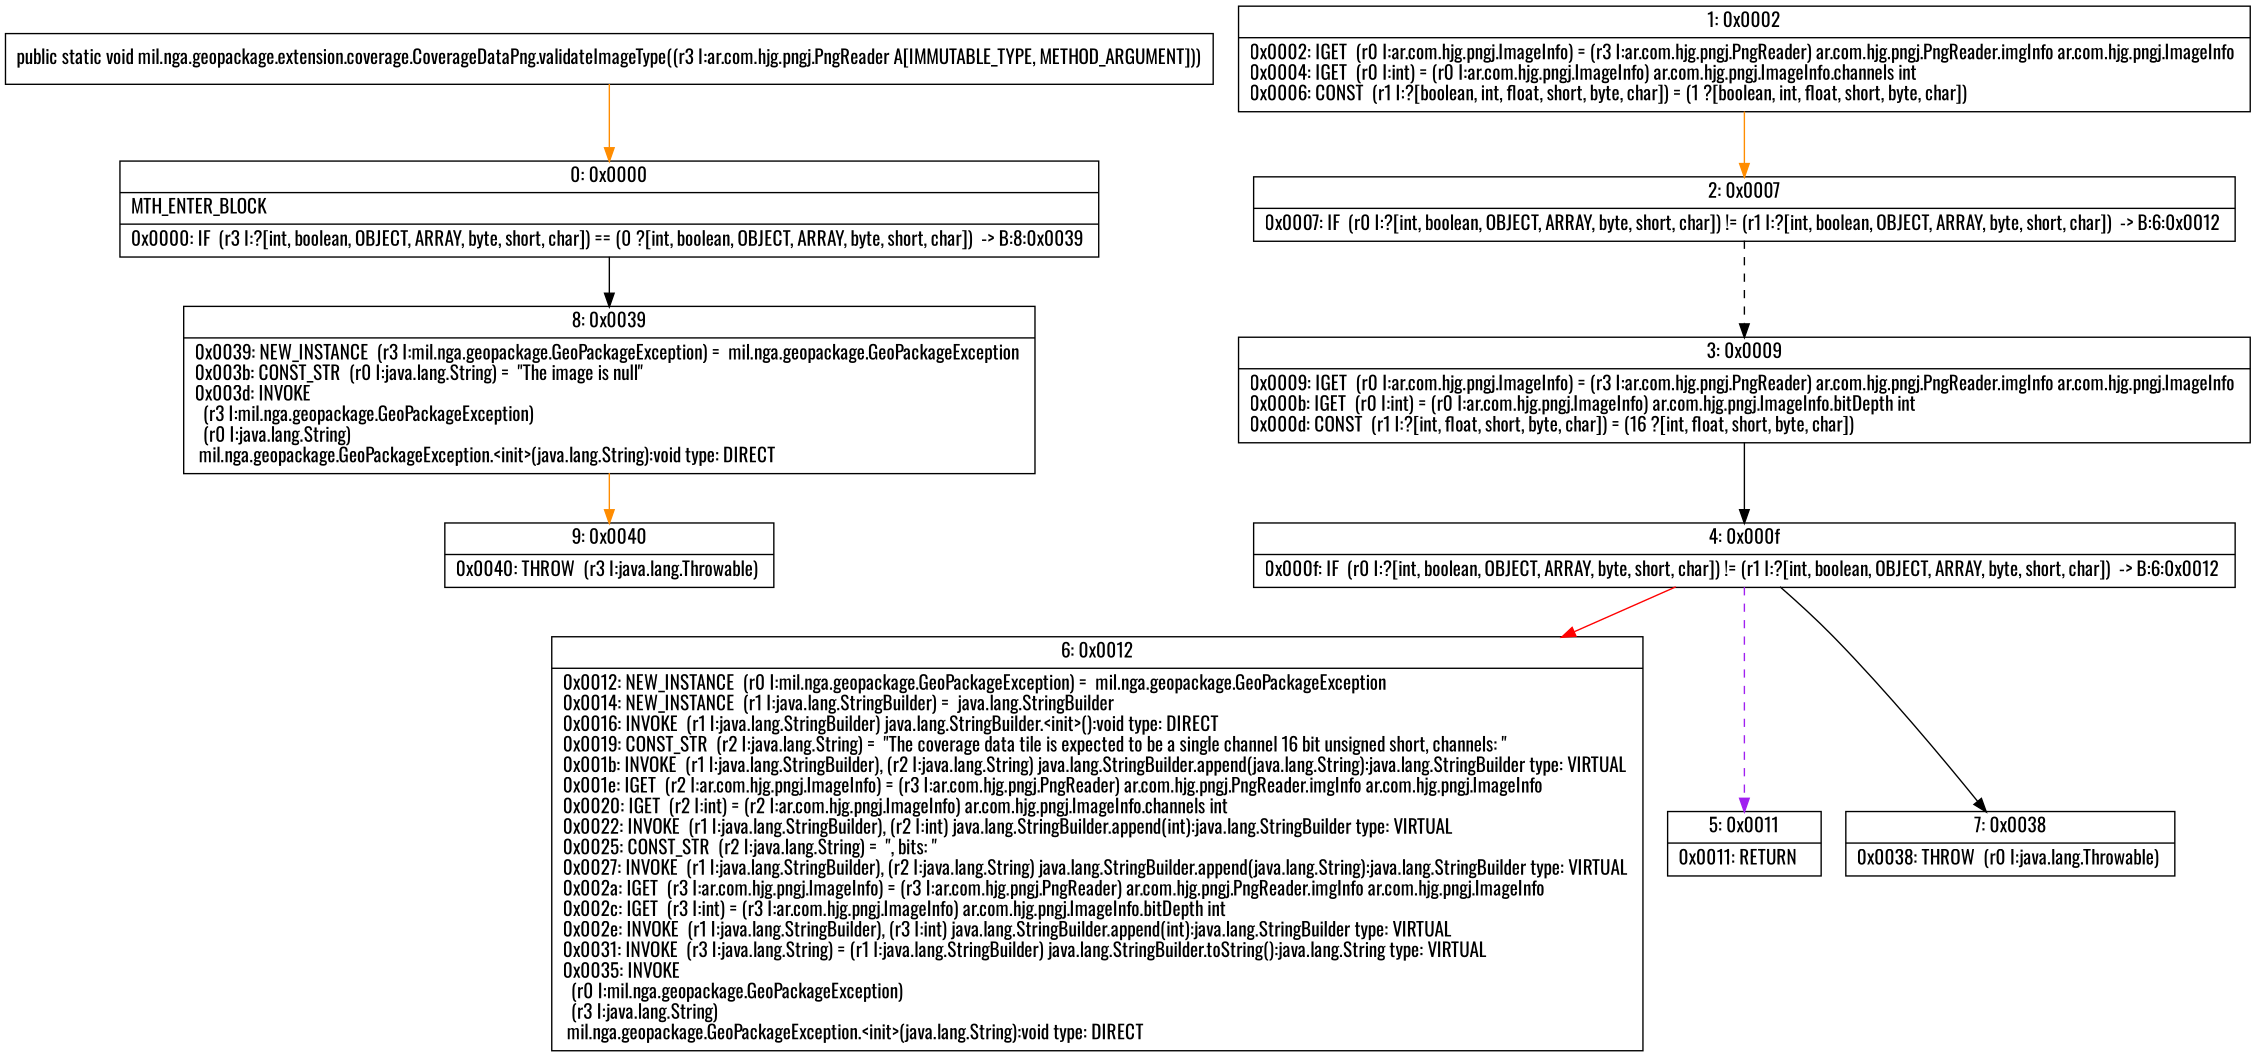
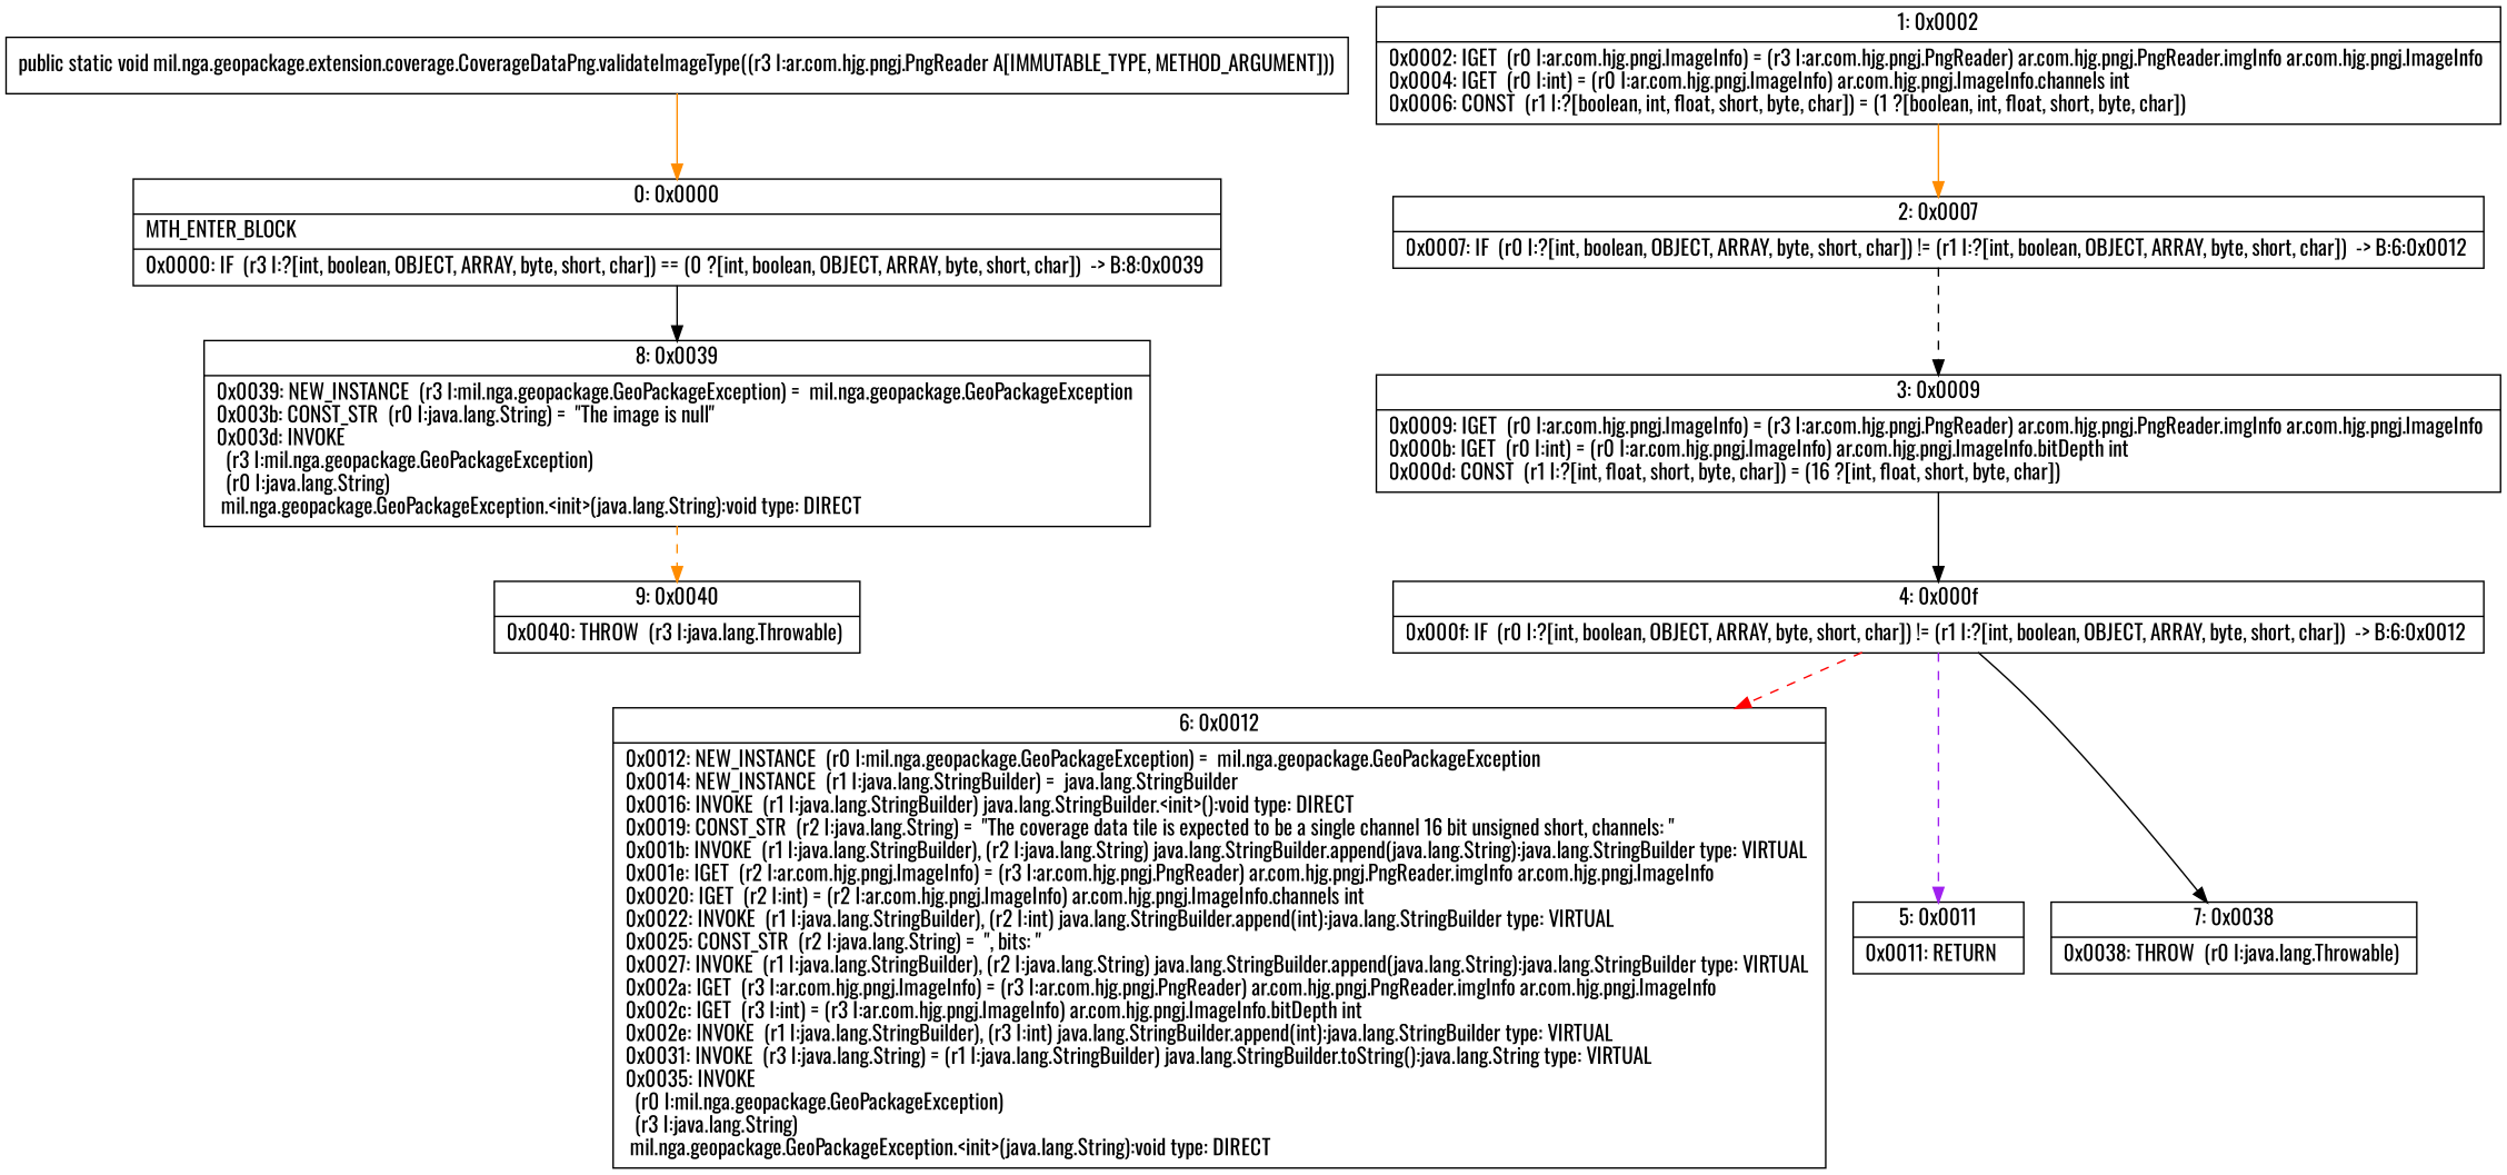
  digraph {
    fontname=Oswald
    node [fontname=Oswald shape=record]
    edge [color=black fontname=Oswald]
    n1 [label="{0\:\ 0x0000|MTH_ENTER_BLOCK\l|0x0000: IF  (r3 I:?[int, boolean, OBJECT, ARRAY, byte, short, char]) == (0 ?[int, boolean, OBJECT, ARRAY, byte, short, char])  \-\> B:8:0x0039 \l}"]
    n2 [label="{8\:\ 0x0039|0x0039: NEW_INSTANCE  (r3 I:mil.nga.geopackage.GeoPackageException) =  mil.nga.geopackage.GeoPackageException \l0x003b: CONST_STR  (r0 I:java.lang.String) =  \"The image is null\" \l0x003d: INVOKE  \l  (r3 I:mil.nga.geopackage.GeoPackageException)\l  (r0 I:java.lang.String)\l mil.nga.geopackage.GeoPackageException.\<init\>(java.lang.String):void type: DIRECT \l}"]
    n3 [label="{1\:\ 0x0002|0x0002: IGET  (r0 I:ar.com.hjg.pngj.ImageInfo) = (r3 I:ar.com.hjg.pngj.PngReader) ar.com.hjg.pngj.PngReader.imgInfo ar.com.hjg.pngj.ImageInfo \l0x0004: IGET  (r0 I:int) = (r0 I:ar.com.hjg.pngj.ImageInfo) ar.com.hjg.pngj.ImageInfo.channels int \l0x0006: CONST  (r1 I:?[boolean, int, float, short, byte, char]) = (1 ?[boolean, int, float, short, byte, char]) \l}"]
    n4 [label="{2\:\ 0x0007|0x0007: IF  (r0 I:?[int, boolean, OBJECT, ARRAY, byte, short, char]) != (r1 I:?[int, boolean, OBJECT, ARRAY, byte, short, char])  \-\> B:6:0x0012 \l}"]
    n5 [label="{9\:\ 0x0040|0x0040: THROW  (r3 I:java.lang.Throwable) \l}"]
    n6 [label="{3\:\ 0x0009|0x0009: IGET  (r0 I:ar.com.hjg.pngj.ImageInfo) = (r3 I:ar.com.hjg.pngj.PngReader) ar.com.hjg.pngj.PngReader.imgInfo ar.com.hjg.pngj.ImageInfo \l0x000b: IGET  (r0 I:int) = (r0 I:ar.com.hjg.pngj.ImageInfo) ar.com.hjg.pngj.ImageInfo.bitDepth int \l0x000d: CONST  (r1 I:?[int, float, short, byte, char]) = (16 ?[int, float, short, byte, char]) \l}"]
    n7 [label="{4\:\ 0x000f|0x000f: IF  (r0 I:?[int, boolean, OBJECT, ARRAY, byte, short, char]) != (r1 I:?[int, boolean, OBJECT, ARRAY, byte, short, char])  \-\> B:6:0x0012 \l}"]
    n8 [label="{6\:\ 0x0012|0x0012: NEW_INSTANCE  (r0 I:mil.nga.geopackage.GeoPackageException) =  mil.nga.geopackage.GeoPackageException \l0x0014: NEW_INSTANCE  (r1 I:java.lang.StringBuilder) =  java.lang.StringBuilder \l0x0016: INVOKE  (r1 I:java.lang.StringBuilder) java.lang.StringBuilder.\<init\>():void type: DIRECT \l0x0019: CONST_STR  (r2 I:java.lang.String) =  \"The coverage data tile is expected to be a single channel 16 bit unsigned short, channels: \" \l0x001b: INVOKE  (r1 I:java.lang.StringBuilder), (r2 I:java.lang.String) java.lang.StringBuilder.append(java.lang.String):java.lang.StringBuilder type: VIRTUAL \l0x001e: IGET  (r2 I:ar.com.hjg.pngj.ImageInfo) = (r3 I:ar.com.hjg.pngj.PngReader) ar.com.hjg.pngj.PngReader.imgInfo ar.com.hjg.pngj.ImageInfo \l0x0020: IGET  (r2 I:int) = (r2 I:ar.com.hjg.pngj.ImageInfo) ar.com.hjg.pngj.ImageInfo.channels int \l0x0022: INVOKE  (r1 I:java.lang.StringBuilder), (r2 I:int) java.lang.StringBuilder.append(int):java.lang.StringBuilder type: VIRTUAL \l0x0025: CONST_STR  (r2 I:java.lang.String) =  \", bits: \" \l0x0027: INVOKE  (r1 I:java.lang.StringBuilder), (r2 I:java.lang.String) java.lang.StringBuilder.append(java.lang.String):java.lang.StringBuilder type: VIRTUAL \l0x002a: IGET  (r3 I:ar.com.hjg.pngj.ImageInfo) = (r3 I:ar.com.hjg.pngj.PngReader) ar.com.hjg.pngj.PngReader.imgInfo ar.com.hjg.pngj.ImageInfo \l0x002c: IGET  (r3 I:int) = (r3 I:ar.com.hjg.pngj.ImageInfo) ar.com.hjg.pngj.ImageInfo.bitDepth int \l0x002e: INVOKE  (r1 I:java.lang.StringBuilder), (r3 I:int) java.lang.StringBuilder.append(int):java.lang.StringBuilder type: VIRTUAL \l0x0031: INVOKE  (r3 I:java.lang.String) = (r1 I:java.lang.StringBuilder) java.lang.StringBuilder.toString():java.lang.String type: VIRTUAL \l0x0035: INVOKE  \l  (r0 I:mil.nga.geopackage.GeoPackageException)\l  (r3 I:java.lang.String)\l mil.nga.geopackage.GeoPackageException.\<init\>(java.lang.String):void type: DIRECT \l}"]
    n9 [label="{5\:\ 0x0011|0x0011: RETURN   \l}"]
    n10 [label="{7\:\ 0x0038|0x0038: THROW  (r0 I:java.lang.Throwable) \l}"]
    n11 [label="{public static void mil.nga.geopackage.extension.coverage.CoverageDataPng.validateImageType((r3 I:ar.com.hjg.pngj.PngReader A[IMMUTABLE_TYPE, METHOD_ARGUMENT])) }"]
    n1 -> n2
-   n2 -> n5 [color=darkorange]
+   n2 -> n5 [color=darkorange style=dashed]
    n3 -> n4 [color=darkorange]
    n4 -> n6 [style=dashed]
    n6 -> n7
-   n7 -> n8 [color=red]
+   n7 -> n8 [color=red style=dashed]
    n7 -> n9 [color=purple style=dashed]
    n7 -> n10
    n11 -> n1 [color=darkorange]
  }
